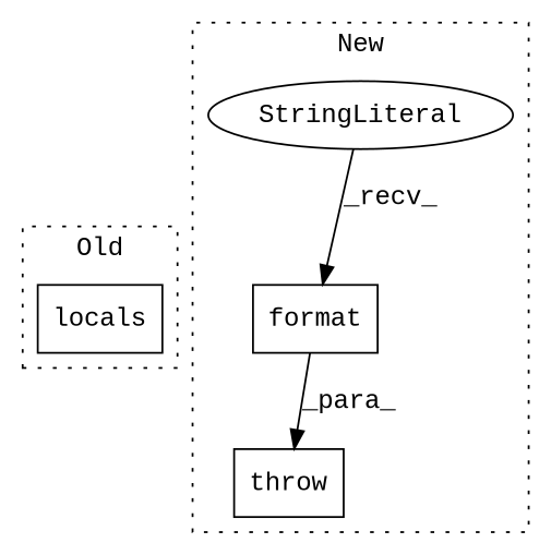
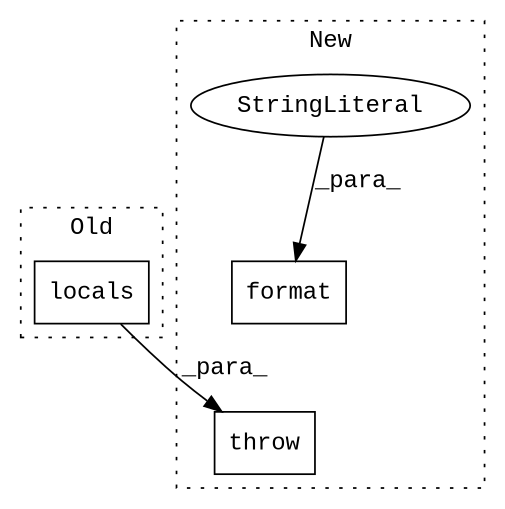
  digraph {
    fontname="Liberation Mono"
    node [a=32 shape=box fontname="Liberation Mono"]
    edge [fontname="Liberation Mono"]
    n1 [l="7,1" label=format s="899,919"]
    n2 [a=45 l=55 label=StringLiteral s=843 shape=ellipse]
    n3 [a=53 l=6 label=throw s=826]
    n4 [l=8 label=locals s=1153]
    subgraph cluster_1 {
      label=New
      style=dotted
      n1
      n2
      n3
    }
    subgraph cluster_2 {
      label=Old
      style=dotted
      n4
    }
-   n1 -> n3 [label=_para_]
-   n2 -> n1 [label=_recv_]
+   n4 -> n3 [label=_para_]
+   n2 -> n1 [label=_para_]
  }
